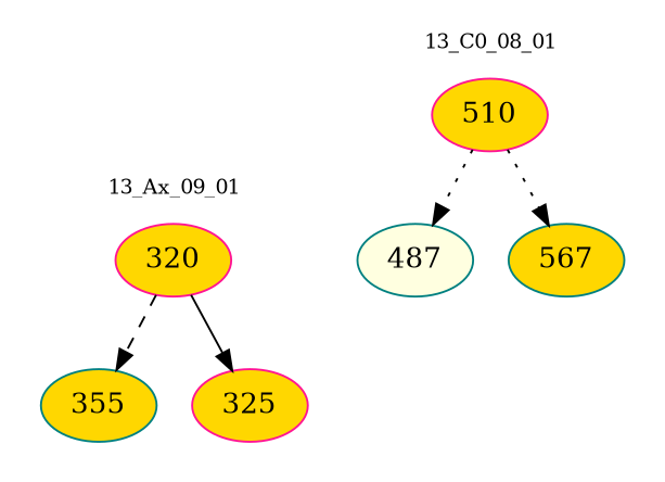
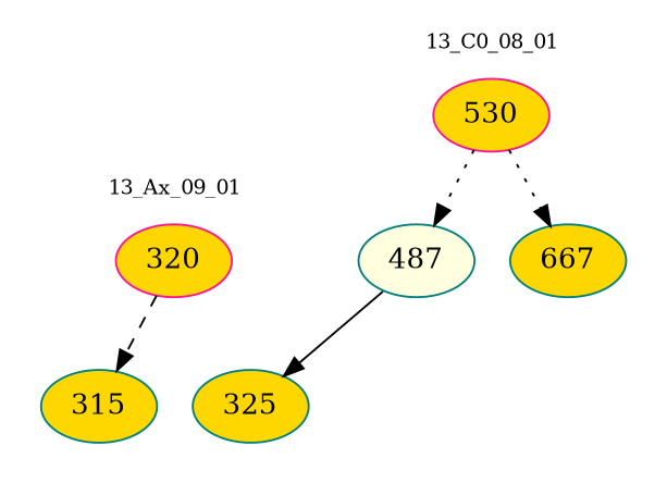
  digraph {
    node [color=teal fillcolor=gold style=filled]
    edge [color=black style=dotted]
    n1 [color=deeppink label=320]
-   n2 [label=355]
-   n3 [color=deeppink label=325]
-   n4 [color=deeppink label=510]
+   n2 [label=315]
+   n3 [label=325]
+   n4 [color=deeppink label=530]
    n5 [fillcolor=lightyellow label=487]
-   n6 [label=567]
+   n6 [label=667]
    subgraph cluster_1 {
      color=white
      fontsize=10
      label="13_Ax_09_01"
      n1
      n2
      n3
    }
    subgraph cluster_2 {
      color=white
      fontsize=10
      label="13_C0_08_01"
      n4
      n5
      n6
    }
    n1 -> n2 [style=dashed]
-   n1 -> n3 [style=solid]
+   n5 -> n3 [style=solid]
    n4 -> n5
    n4 -> n6
  }
